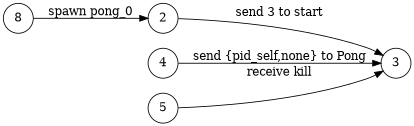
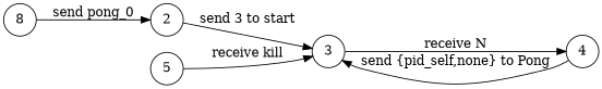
  digraph {
    rankdir=LR
    node [shape=circle]
    n1 [label=8]
    n2 [label=2]
    n3 [label=3]
    n4 [label=4]
    n5 [label=5]
-   n1 -> n2 [label="spawn pong_0"]
+   n1 -> n2 [label="send pong_0"]
    n2 -> n3 [label="send 3 to start"]
+   n3 -> n4 [label="receive N"]
    n4 -> n3 [label="send {pid_self,none} to Pong"]
    n5 -> n3 [label="receive kill"]
  }
